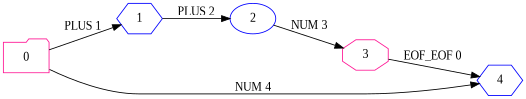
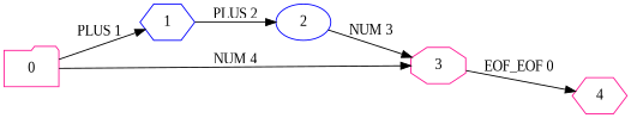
  digraph {
    fontname="Liberation Serif"
    rankdir=LR
    node [color=blue fontname="Liberation Serif" shape=hexagon]
    edge [fontname="Liberation Serif"]
    0 [color=deeppink shape=folder]
    1
    3 [color=deeppink shape=octagon]
    2 [shape=ellipse]
-   4
+   4 [color=deeppink]
    0 -> 1 [label="PLUS 1"]
-   0 -> 4 [label="NUM 4"]
+   0 -> 3 [label="NUM 4"]
    1 -> 2 [label="PLUS 2"]
    3 -> 4 [label="EOF_EOF 0"]
    2 -> 3 [label="NUM 3"]
  }
